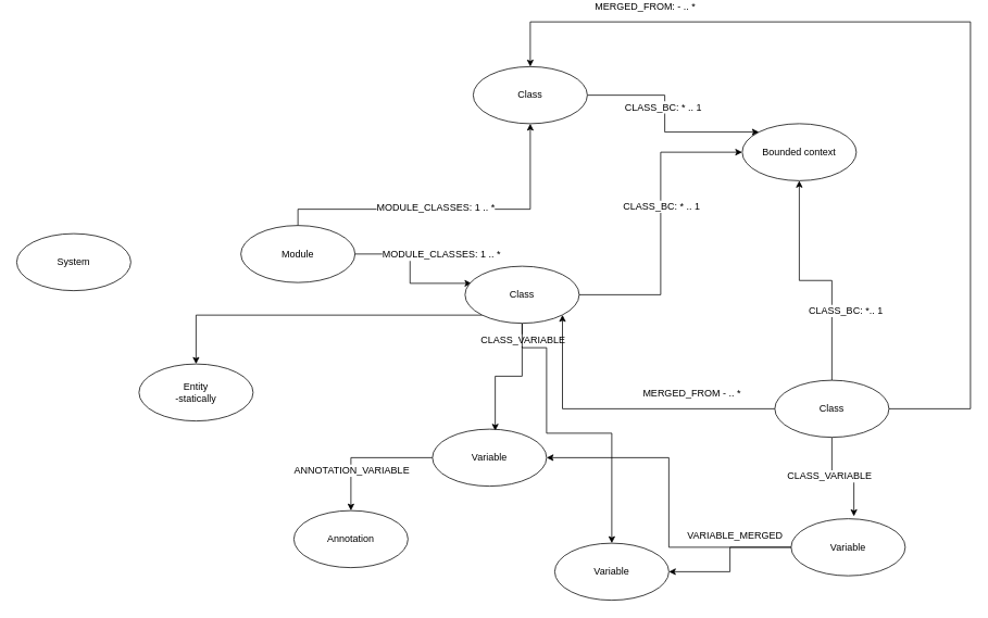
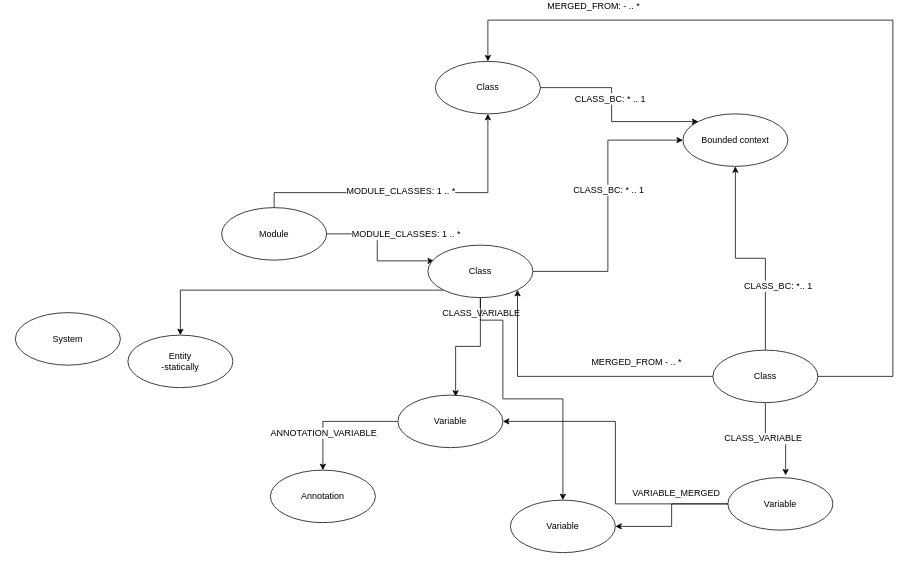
  <mxCell id="0" />
  <mxCell id="1" parent="0" />
- <mxCell id="2" value="System" style="ellipse;whiteSpace=wrap;html=1;" vertex="1" parent="1"><mxGeometry x="20" y="280" width="140" height="70" as="geometry" /></mxCell>
+ <mxCell id="2" value="System" style="ellipse;whiteSpace=wrap;html=1;" vertex="1" parent="1"><mxGeometry x="20" y="410" width="140" height="70" as="geometry" /></mxCell>
  <mxCell id="3" style="edgeStyle=orthogonalEdgeStyle;rounded=0;orthogonalLoop=1;jettySize=auto;html=1;entryX=0.057;entryY=0.3;entryDx=0;entryDy=0;entryPerimeter=0;" edge="1" parent="1" source="7" target="14"><mxGeometry relative="1" as="geometry" /></mxCell>
  <mxCell id="4" value="MODULE_CLASSES: 1 .. *" style="text;html=1;resizable=0;points=[];align=center;verticalAlign=middle;labelBackgroundColor=#ffffff;" vertex="1" connectable="0" parent="3"><mxGeometry x="-0.327" y="-2" relative="1" as="geometry"><mxPoint x="45" y="-2" as="offset" /></mxGeometry></mxCell>
  <mxCell id="5" style="edgeStyle=orthogonalEdgeStyle;rounded=0;orthogonalLoop=1;jettySize=auto;html=1;" edge="1" parent="1" source="7" target="32"><mxGeometry relative="1" as="geometry"><Array as="points"><mxPoint x="365" y="250" /><mxPoint x="650" y="250" /></Array></mxGeometry></mxCell>
  <mxCell id="6" value="MODULE_CLASSES: 1 .. *" style="text;html=1;resizable=0;points=[];align=center;verticalAlign=middle;labelBackgroundColor=#ffffff;" vertex="1" connectable="0" parent="5"><mxGeometry x="-0.083" y="3" relative="1" as="geometry"><mxPoint as="offset" /></mxGeometry></mxCell>
  <mxCell id="7" value="Module" style="ellipse;whiteSpace=wrap;html=1;" vertex="1" parent="1"><mxGeometry x="295" y="270" width="140" height="70" as="geometry" /></mxCell>
  <mxCell id="8" style="edgeStyle=orthogonalEdgeStyle;rounded=0;orthogonalLoop=1;jettySize=auto;html=1;entryX=0.55;entryY=0.029;entryDx=0;entryDy=0;entryPerimeter=0;" edge="1" parent="1" source="14" target="17"><mxGeometry relative="1" as="geometry" /></mxCell>
  <mxCell id="9" value="CLASS_VARIABLE" style="text;html=1;resizable=0;points=[];align=center;verticalAlign=middle;labelBackgroundColor=#ffffff;" vertex="1" connectable="0" parent="8"><mxGeometry x="-0.418" y="1" relative="1" as="geometry"><mxPoint x="-1" y="-28" as="offset" /></mxGeometry></mxCell>
  <mxCell id="10" style="edgeStyle=orthogonalEdgeStyle;rounded=0;orthogonalLoop=1;jettySize=auto;html=1;" edge="1" parent="1" source="14" target="19"><mxGeometry relative="1" as="geometry"><Array as="points"><mxPoint x="240" y="380" /></Array></mxGeometry></mxCell>
  <mxCell id="11" style="edgeStyle=orthogonalEdgeStyle;rounded=0;orthogonalLoop=1;jettySize=auto;html=1;entryX=0;entryY=0.5;entryDx=0;entryDy=0;" edge="1" parent="1" source="14" target="20"><mxGeometry relative="1" as="geometry" /></mxCell>
  <mxCell id="12" value="CLASS_BC: * .. 1" style="text;html=1;resizable=0;points=[];align=center;verticalAlign=middle;labelBackgroundColor=#ffffff;" vertex="1" connectable="0" parent="11"><mxGeometry x="0.171" relative="1" as="geometry"><mxPoint y="11" as="offset" /></mxGeometry></mxCell>
  <mxCell id="13" style="edgeStyle=orthogonalEdgeStyle;rounded=0;orthogonalLoop=1;jettySize=auto;html=1;" edge="1" parent="1" target="33"><mxGeometry relative="1" as="geometry"><mxPoint x="640" y="390" as="sourcePoint" /><Array as="points"><mxPoint x="640" y="420" /><mxPoint x="670" y="420" /><mxPoint x="670" y="525" /><mxPoint x="750" y="525" /></Array></mxGeometry></mxCell>
  <mxCell id="14" value="Class" style="ellipse;whiteSpace=wrap;html=1;" vertex="1" parent="1"><mxGeometry x="570" y="320" width="140" height="70" as="geometry" /></mxCell>
  <mxCell id="15" style="edgeStyle=orthogonalEdgeStyle;rounded=0;orthogonalLoop=1;jettySize=auto;html=1;entryX=0.5;entryY=0;entryDx=0;entryDy=0;" edge="1" parent="1" source="17" target="18"><mxGeometry relative="1" as="geometry" /></mxCell>
  <mxCell id="16" value="ANNOTATION_VARIABLE" style="text;html=1;resizable=0;points=[];align=center;verticalAlign=middle;labelBackgroundColor=#ffffff;" vertex="1" connectable="0" parent="15"><mxGeometry x="0.139" y="4" relative="1" as="geometry"><mxPoint x="-6" y="11" as="offset" /></mxGeometry></mxCell>
  <mxCell id="17" value="Variable" style="ellipse;whiteSpace=wrap;html=1;" vertex="1" parent="1"><mxGeometry x="530" y="520" width="140" height="70" as="geometry" /></mxCell>
  <mxCell id="18" value="Annotation" style="ellipse;whiteSpace=wrap;html=1;" vertex="1" parent="1"><mxGeometry x="360" y="620" width="140" height="70" as="geometry" /></mxCell>
  <mxCell id="19" value="Entity&lt;br&gt;-statically" style="ellipse;whiteSpace=wrap;html=1;" vertex="1" parent="1"><mxGeometry x="170" y="440" width="140" height="70" as="geometry" /></mxCell>
  <mxCell id="20" value="Bounded context" style="ellipse;whiteSpace=wrap;html=1;" vertex="1" parent="1"><mxGeometry x="910" y="145" width="140" height="70" as="geometry" /></mxCell>
  <mxCell id="21" style="edgeStyle=orthogonalEdgeStyle;rounded=0;orthogonalLoop=1;jettySize=auto;html=1;" edge="1" parent="1" source="29" target="20"><mxGeometry relative="1" as="geometry" /></mxCell>
  <mxCell id="22" value="CLASS_BC: *..&amp;nbsp;1" style="text;html=1;resizable=0;points=[];align=center;verticalAlign=middle;labelBackgroundColor=#ffffff;" vertex="1" connectable="0" parent="21"><mxGeometry x="-0.395" y="-16" relative="1" as="geometry"><mxPoint as="offset" /></mxGeometry></mxCell>
  <mxCell id="23" style="edgeStyle=orthogonalEdgeStyle;rounded=0;orthogonalLoop=1;jettySize=auto;html=1;entryX=1;entryY=1;entryDx=0;entryDy=0;" edge="1" parent="1" source="29" target="14"><mxGeometry relative="1" as="geometry" /></mxCell>
  <mxCell id="24" value="MERGED_FROM - .. *" style="text;html=1;resizable=0;points=[];align=center;verticalAlign=middle;labelBackgroundColor=#ffffff;" vertex="1" connectable="0" parent="23"><mxGeometry x="-0.452" y="-1" relative="1" as="geometry"><mxPoint y="-19" as="offset" /></mxGeometry></mxCell>
  <mxCell id="25" style="edgeStyle=orthogonalEdgeStyle;rounded=0;orthogonalLoop=1;jettySize=auto;html=1;" edge="1" parent="1" source="29" target="32"><mxGeometry relative="1" as="geometry"><Array as="points"><mxPoint x="1190" y="495" /><mxPoint x="1190" y="20" /><mxPoint x="650" y="20" /></Array></mxGeometry></mxCell>
  <mxCell id="26" value="MERGED_FROM: - .. *" style="text;html=1;resizable=0;points=[];align=center;verticalAlign=middle;labelBackgroundColor=#ffffff;" vertex="1" connectable="0" parent="25"><mxGeometry x="0.774" y="-3" relative="1" as="geometry"><mxPoint x="63" y="-17" as="offset" /></mxGeometry></mxCell>
  <mxCell id="27" style="edgeStyle=orthogonalEdgeStyle;rounded=0;orthogonalLoop=1;jettySize=auto;html=1;entryX=0.55;entryY=-0.043;entryDx=0;entryDy=0;entryPerimeter=0;" edge="1" parent="1" source="29" target="37"><mxGeometry relative="1" as="geometry" /></mxCell>
  <mxCell id="28" value="CLASS_VARIABLE" style="text;html=1;resizable=0;points=[];align=center;verticalAlign=middle;labelBackgroundColor=#ffffff;" vertex="1" connectable="0" parent="27"><mxGeometry x="-0.244" y="-4" relative="1" as="geometry"><mxPoint as="offset" /></mxGeometry></mxCell>
  <mxCell id="29" value="Class" style="ellipse;whiteSpace=wrap;html=1;" vertex="1" parent="1"><mxGeometry x="950" y="460" width="140" height="70" as="geometry" /></mxCell>
  <mxCell id="30" style="edgeStyle=orthogonalEdgeStyle;rounded=0;orthogonalLoop=1;jettySize=auto;html=1;entryX=0;entryY=0;entryDx=0;entryDy=0;" edge="1" parent="1" source="32" target="20"><mxGeometry relative="1" as="geometry" /></mxCell>
  <mxCell id="31" value="CLASS_BC: * .. 1" style="text;html=1;resizable=0;points=[];align=center;verticalAlign=middle;labelBackgroundColor=#ffffff;" vertex="1" connectable="0" parent="30"><mxGeometry x="-0.151" y="-3" relative="1" as="geometry"><mxPoint as="offset" /></mxGeometry></mxCell>
  <mxCell id="32" value="Class" style="ellipse;whiteSpace=wrap;html=1;" vertex="1" parent="1"><mxGeometry x="580" y="75" width="140" height="70" as="geometry" /></mxCell>
  <mxCell id="33" value="Variable" style="ellipse;whiteSpace=wrap;html=1;" vertex="1" parent="1"><mxGeometry x="680" y="660" width="140" height="70" as="geometry" /></mxCell>
  <mxCell id="34" style="edgeStyle=orthogonalEdgeStyle;rounded=0;orthogonalLoop=1;jettySize=auto;html=1;" edge="1" parent="1" source="37" target="33"><mxGeometry relative="1" as="geometry" /></mxCell>
  <mxCell id="35" style="edgeStyle=orthogonalEdgeStyle;rounded=0;orthogonalLoop=1;jettySize=auto;html=1;entryX=1;entryY=0.5;entryDx=0;entryDy=0;" edge="1" parent="1" source="37" target="17"><mxGeometry relative="1" as="geometry" /></mxCell>
  <mxCell id="36" value="VARIABLE_MERGED" style="text;html=1;resizable=0;points=[];align=center;verticalAlign=middle;labelBackgroundColor=#ffffff;" vertex="1" connectable="0" parent="35"><mxGeometry x="-0.805" y="1" relative="1" as="geometry"><mxPoint x="-30" y="-16" as="offset" /></mxGeometry></mxCell>
  <mxCell id="37" value="Variable" style="ellipse;whiteSpace=wrap;html=1;" vertex="1" parent="1"><mxGeometry x="970" y="630" width="140" height="70" as="geometry" /></mxCell>
